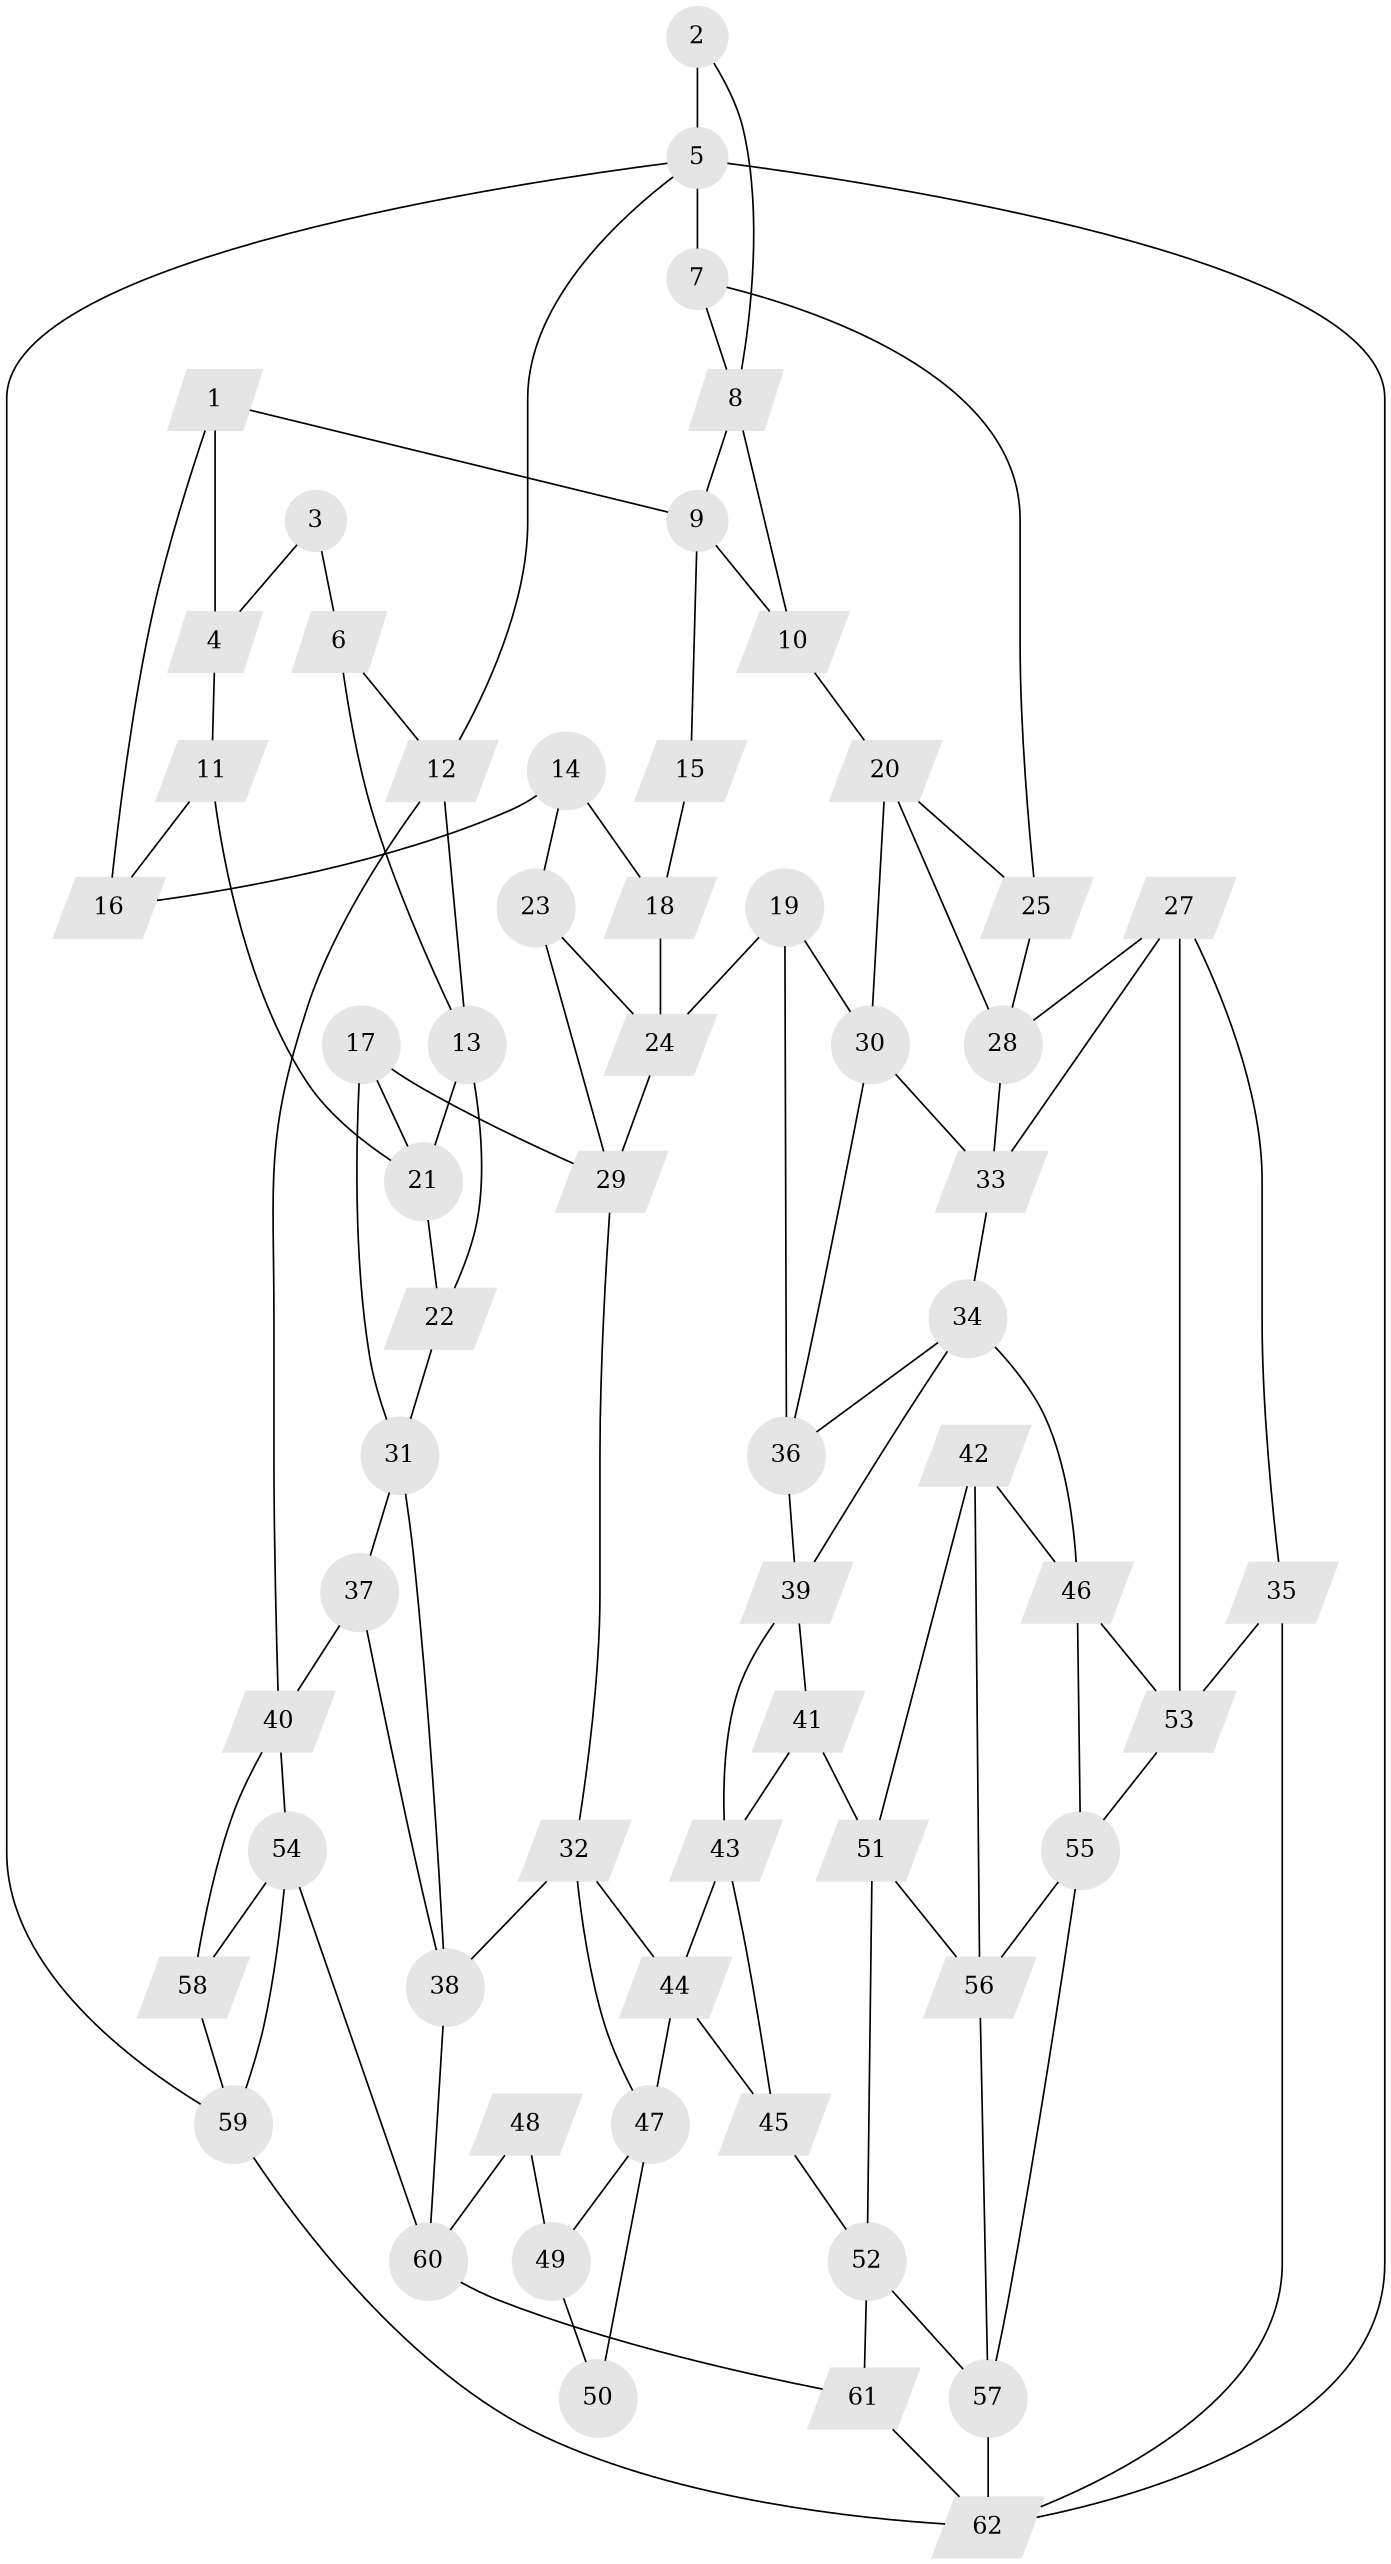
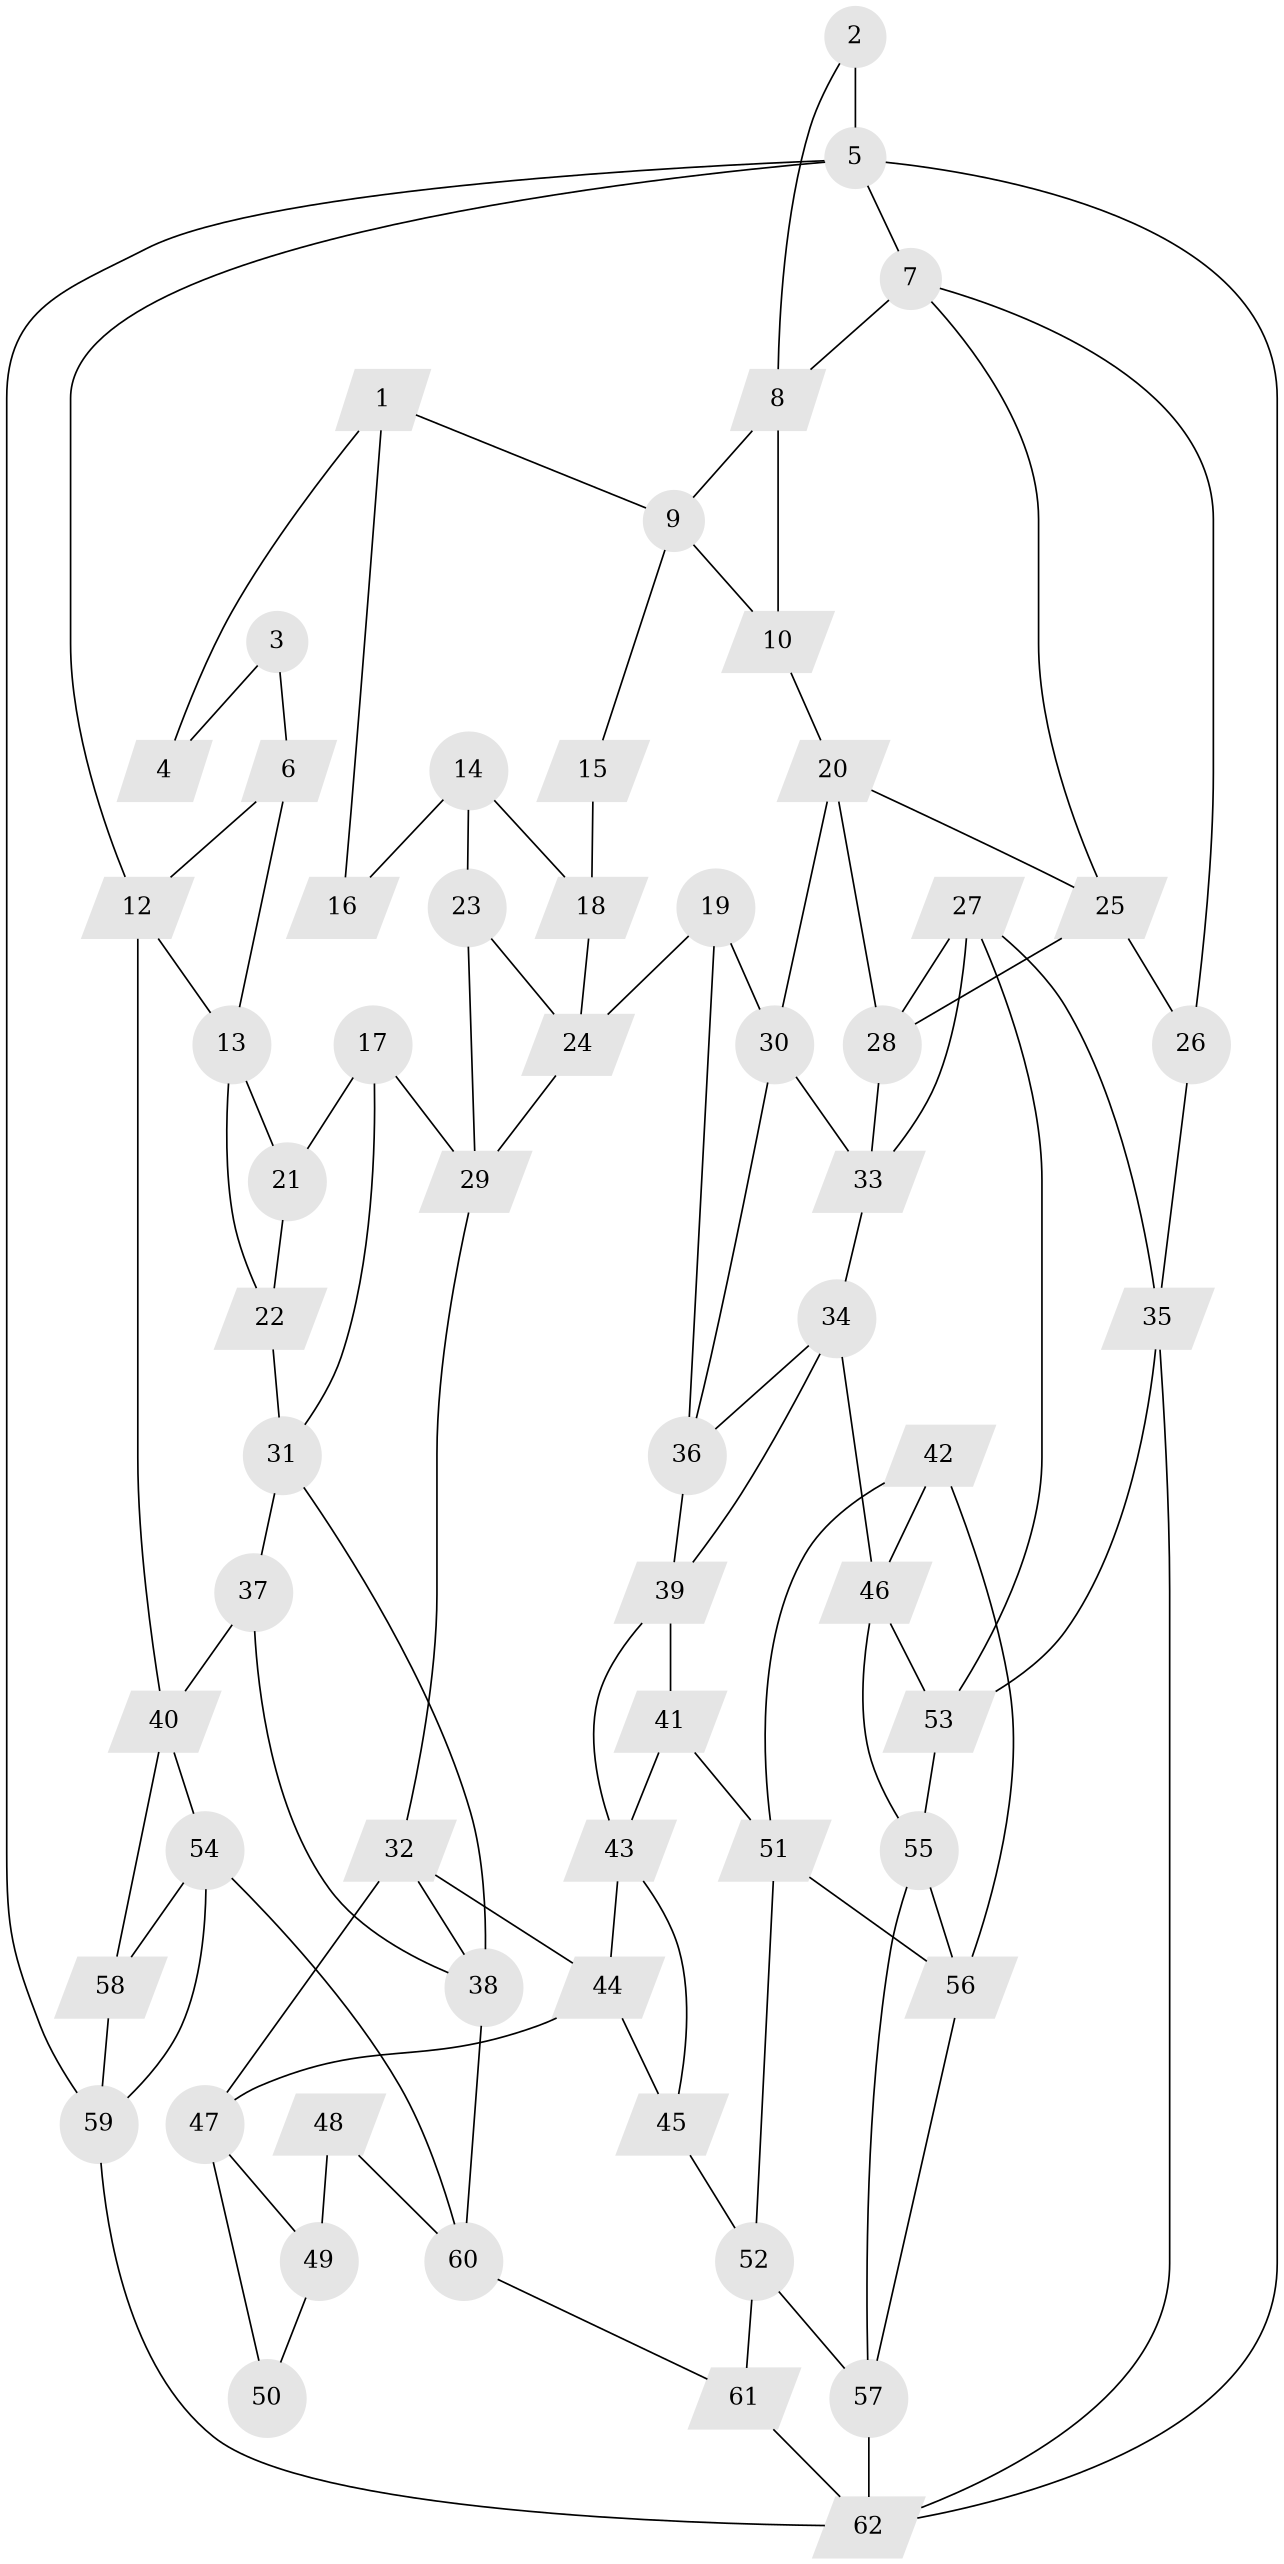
  graph {
    node [color=gray90 shape=parallelogram style=filled]
    edge [weight=1.0]
    1
    4
    9 [shape=circle]
    16
-   11
    10
    15
    2 [shape=circle]
    5 [shape=circle]
    8
    7 [shape=circle]
    12
    59 [shape=circle]
    62
    3 [shape=circle]
    6
    13 [shape=circle]
    21 [shape=circle]
    25
+   26 [shape=circle]
    40
    22
    28 [shape=circle]
    35
    20
    18
    30 [shape=circle]
    54 [shape=circle]
    58
    31 [shape=circle]
    14 [shape=circle]
    23 [shape=circle]
    24
    29
    17 [shape=circle]
    32
    37 [shape=circle]
    38 [shape=circle]
    19 [shape=circle]
    36 [shape=circle]
    33
    39
    53
    27
    34 [shape=circle]
    55 [shape=circle]
    44
    47 [shape=circle]
    60 [shape=circle]
    45
    49 [shape=circle]
    50 [shape=circle]
    46
    41
    43
    61
    51
    56
    52 [shape=circle]
    42
    57 [shape=circle]
    48
    1 -- 4
    1 -- 9
    1 -- 16
-   4 -- 11
    9 -- 10
    9 -- 15
-   11 -- 16
-   11 -- 21
    10 -- 20
    15 -- 18 [weight=2.0]
    2 -- 5 [weight=2.0]
    2 -- 8
    5 -- 7
    5 -- 12
    5 -- 59
    5 -- 62
    8 -- 9
    8 -- 10
    7 -- 8
    7 -- 25
+   7 -- 26
    12 -- 13
    12 -- 40
    59 -- 62
    3 -- 4 [weight=2.0]
    3 -- 6 [weight=2.0]
    6 -- 12
    6 -- 13
    13 -- 21
    13 -- 22
    21 -- 22
+   25 -- 26
    25 -- 28
+   26 -- 35
    40 -- 54
    40 -- 58 [weight=2.0]
    22 -- 31
    28 -- 33
    35 -- 62
    35 -- 53
    20 -- 25
    20 -- 28
    20 -- 30
    18 -- 24
    30 -- 36
    30 -- 33
    54 -- 59
    54 -- 58
    54 -- 60
    58 -- 59
    31 -- 37
    31 -- 38
    14 -- 16
    14 -- 18
    14 -- 23
    23 -- 24
    23 -- 29
    24 -- 29
    29 -- 32
    17 -- 21
    17 -- 31
    17 -- 29
    32 -- 38
    32 -- 44
    32 -- 47
    37 -- 40 [weight=2.0]
    37 -- 38
    38 -- 60
    19 -- 30
    19 -- 24
    19 -- 36
    36 -- 39
    33 -- 34
    39 -- 41
    39 -- 43
    53 -- 55
    27 -- 28
    27 -- 35
    27 -- 33
    27 -- 53
    34 -- 36
    34 -- 39
    34 -- 46
    55 -- 56
    55 -- 57
    44 -- 47
    44 -- 45
    47 -- 49
    47 -- 50
    60 -- 61
    45 -- 52
    49 -- 50
    46 -- 53
    46 -- 55
    41 -- 43
    41 -- 51
    43 -- 44
    43 -- 45
    61 -- 62
    51 -- 56
    51 -- 52
    56 -- 57
    52 -- 61
    52 -- 57
    42 -- 46
    42 -- 51
    42 -- 56
    57 -- 62
    48 -- 60
    48 -- 49 [weight=2.0]
  }
